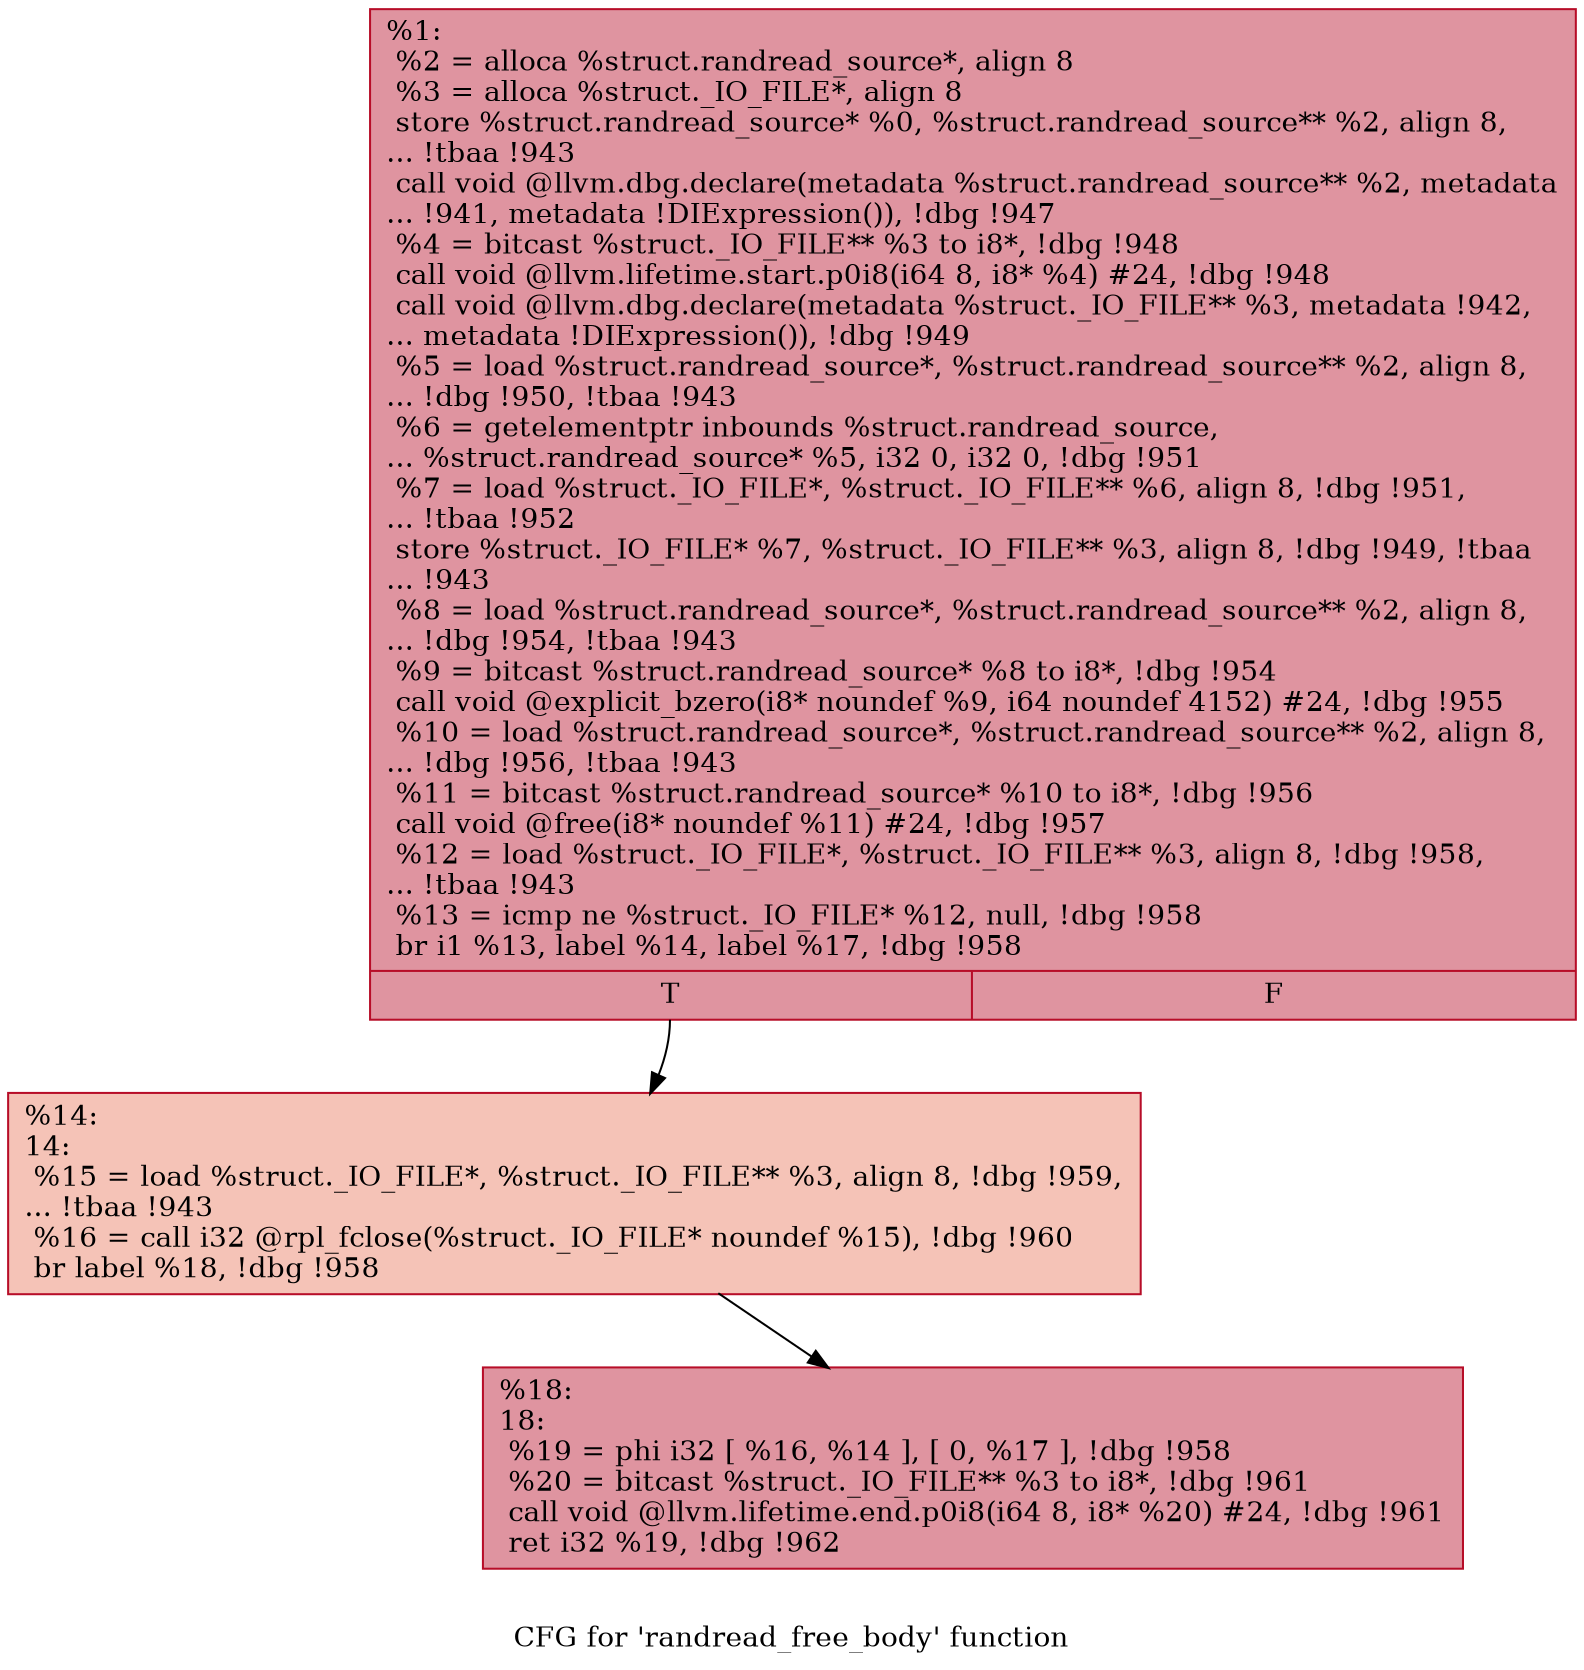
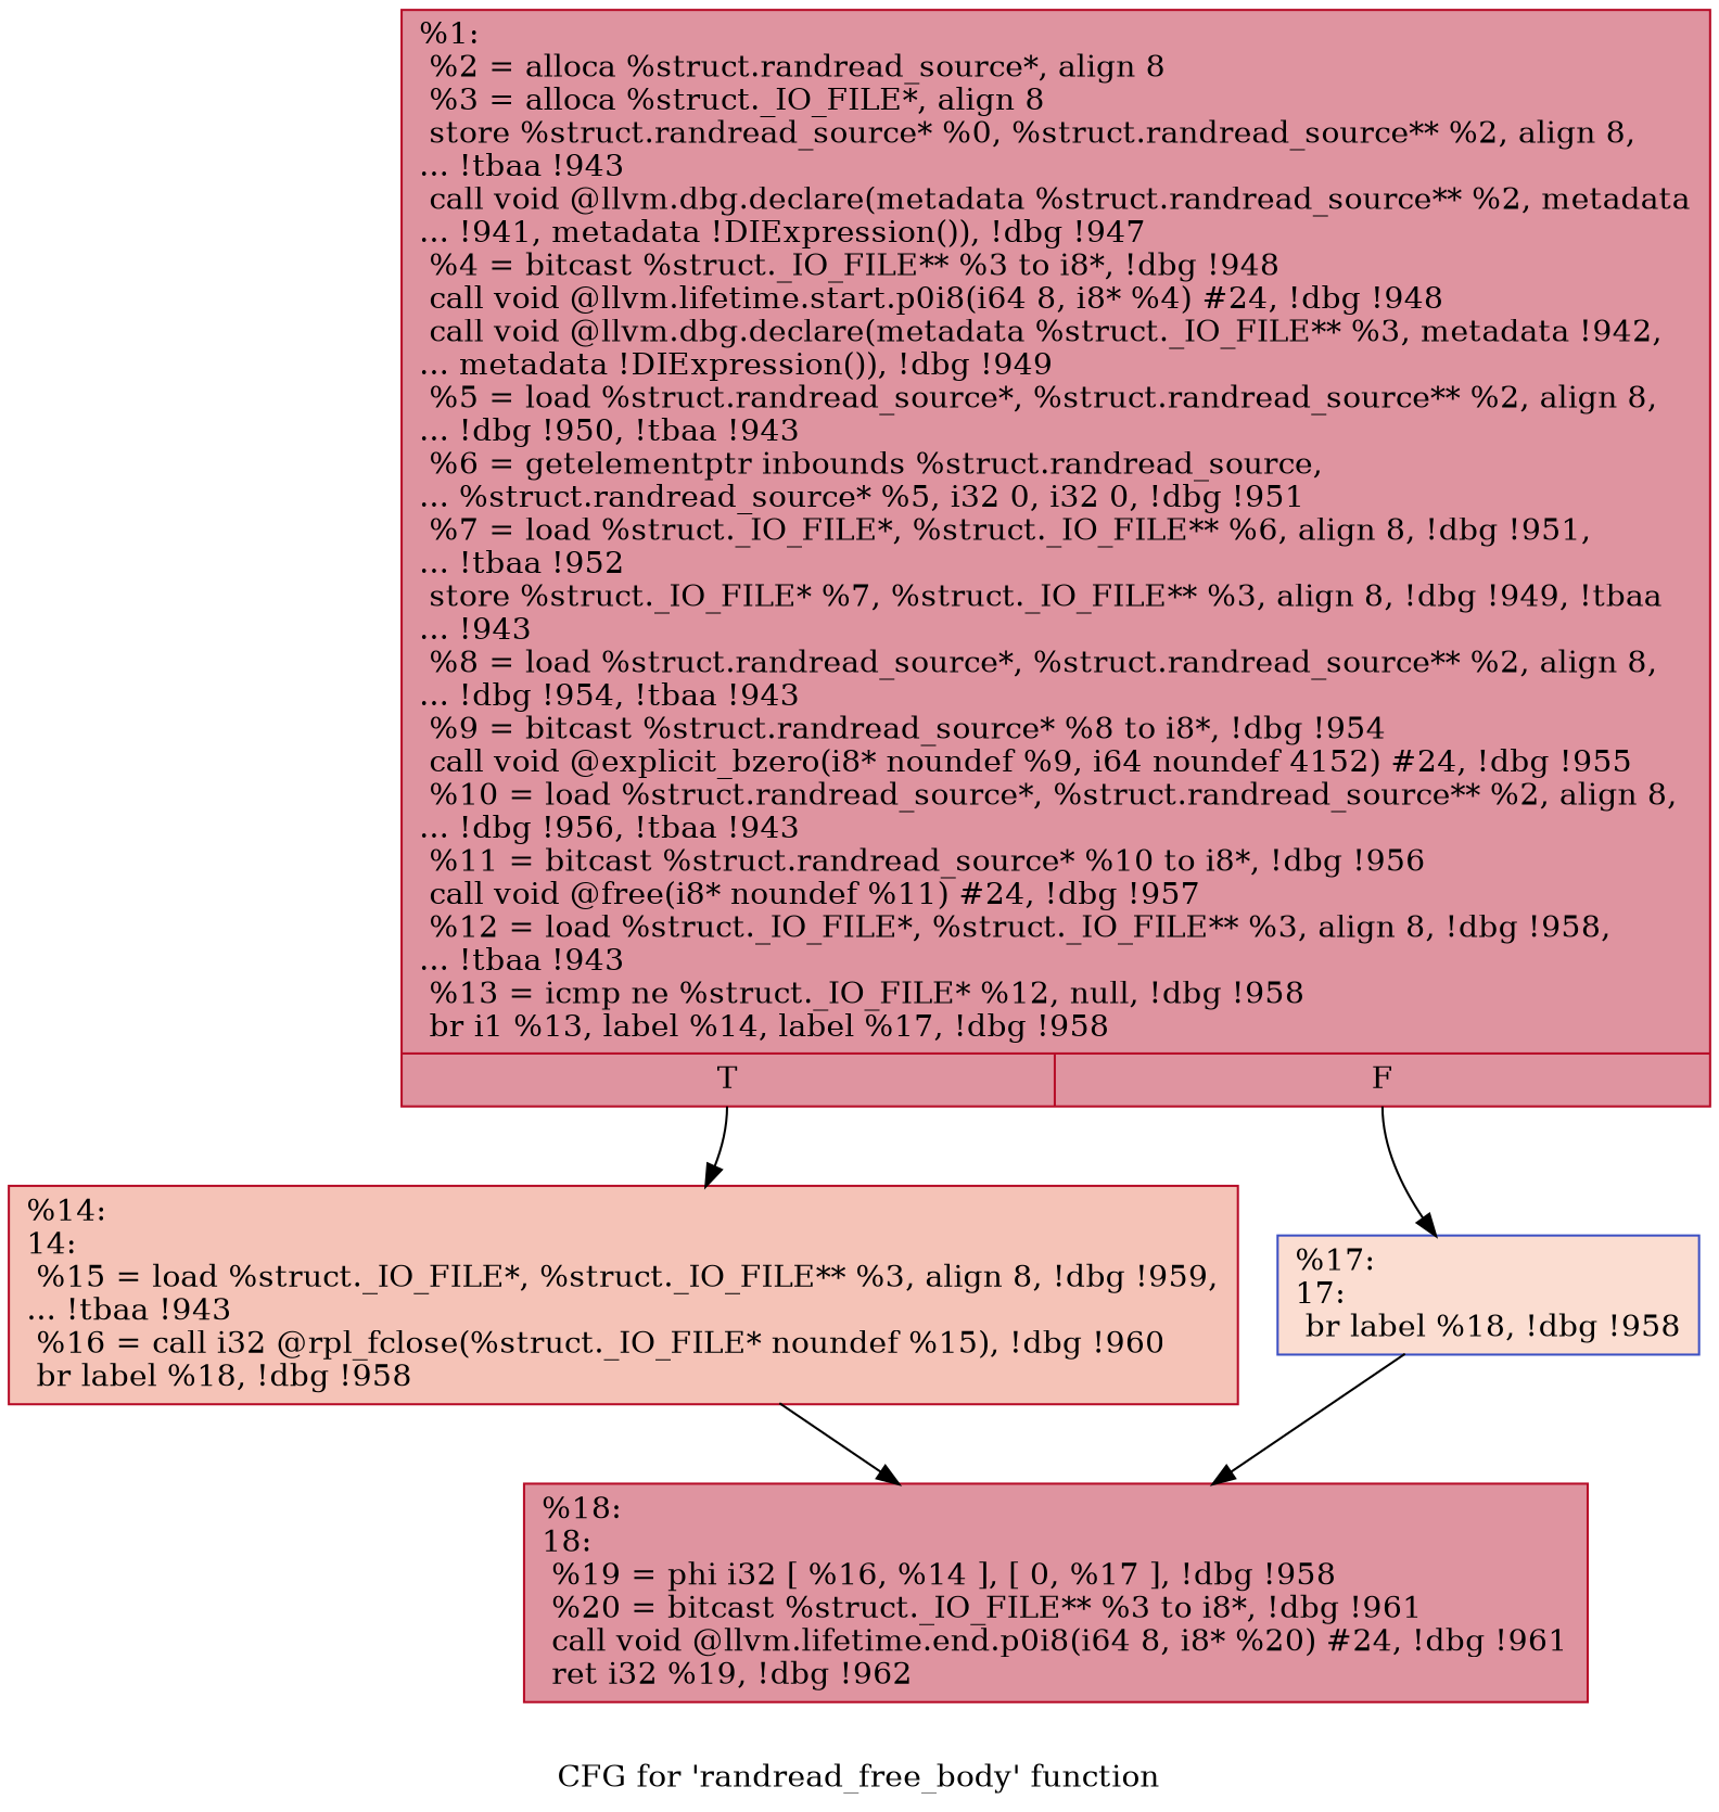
  digraph {
    label="CFG for 'randread_free_body' function"
    node [color="#b70d28ff" fillcolor="#b70d2870" shape=record style=filled]
    n1 [label="{%1:\l  %2 = alloca %struct.randread_source*, align 8\l  %3 = alloca %struct._IO_FILE*, align 8\l  store %struct.randread_source* %0, %struct.randread_source** %2, align 8,\l... !tbaa !943\l  call void @llvm.dbg.declare(metadata %struct.randread_source** %2, metadata\l... !941, metadata !DIExpression()), !dbg !947\l  %4 = bitcast %struct._IO_FILE** %3 to i8*, !dbg !948\l  call void @llvm.lifetime.start.p0i8(i64 8, i8* %4) #24, !dbg !948\l  call void @llvm.dbg.declare(metadata %struct._IO_FILE** %3, metadata !942,\l... metadata !DIExpression()), !dbg !949\l  %5 = load %struct.randread_source*, %struct.randread_source** %2, align 8,\l... !dbg !950, !tbaa !943\l  %6 = getelementptr inbounds %struct.randread_source,\l... %struct.randread_source* %5, i32 0, i32 0, !dbg !951\l  %7 = load %struct._IO_FILE*, %struct._IO_FILE** %6, align 8, !dbg !951,\l... !tbaa !952\l  store %struct._IO_FILE* %7, %struct._IO_FILE** %3, align 8, !dbg !949, !tbaa\l... !943\l  %8 = load %struct.randread_source*, %struct.randread_source** %2, align 8,\l... !dbg !954, !tbaa !943\l  %9 = bitcast %struct.randread_source* %8 to i8*, !dbg !954\l  call void @explicit_bzero(i8* noundef %9, i64 noundef 4152) #24, !dbg !955\l  %10 = load %struct.randread_source*, %struct.randread_source** %2, align 8,\l... !dbg !956, !tbaa !943\l  %11 = bitcast %struct.randread_source* %10 to i8*, !dbg !956\l  call void @free(i8* noundef %11) #24, !dbg !957\l  %12 = load %struct._IO_FILE*, %struct._IO_FILE** %3, align 8, !dbg !958,\l... !tbaa !943\l  %13 = icmp ne %struct._IO_FILE* %12, null, !dbg !958\l  br i1 %13, label %14, label %17, !dbg !958\l|{<s0>T|<s1>F}}"]
    n2 [fillcolor="#e8765c70" label="{%14:\l14:                                               \l  %15 = load %struct._IO_FILE*, %struct._IO_FILE** %3, align 8, !dbg !959,\l... !tbaa !943\l  %16 = call i32 @rpl_fclose(%struct._IO_FILE* noundef %15), !dbg !960\l  br label %18, !dbg !958\l}"]
+   n3 [color="#3d50c3ff" fillcolor="#f7b39670" label="{%17:\l17:                                               \l  br label %18, !dbg !958\l}"]
    n4 [label="{%18:\l18:                                               \l  %19 = phi i32 [ %16, %14 ], [ 0, %17 ], !dbg !958\l  %20 = bitcast %struct._IO_FILE** %3 to i8*, !dbg !961\l  call void @llvm.lifetime.end.p0i8(i64 8, i8* %20) #24, !dbg !961\l  ret i32 %19, !dbg !962\l}"]
    n1 -> n2 [tailport=s0]
+   n1 -> n3 [tailport=s1]
    n2 -> n4
+   n3 -> n4
  }
